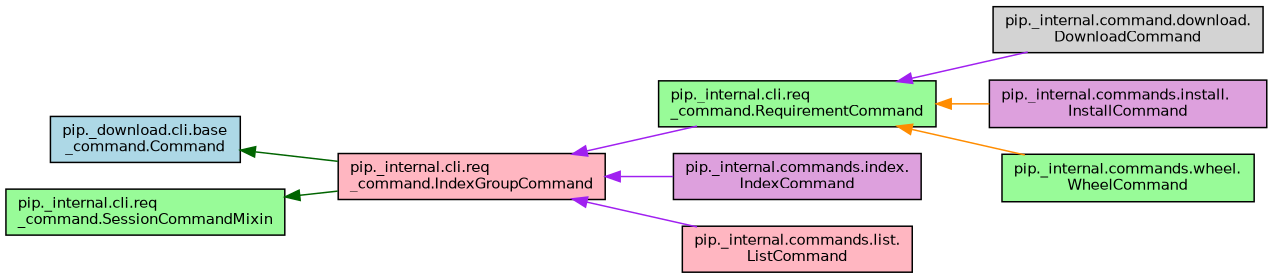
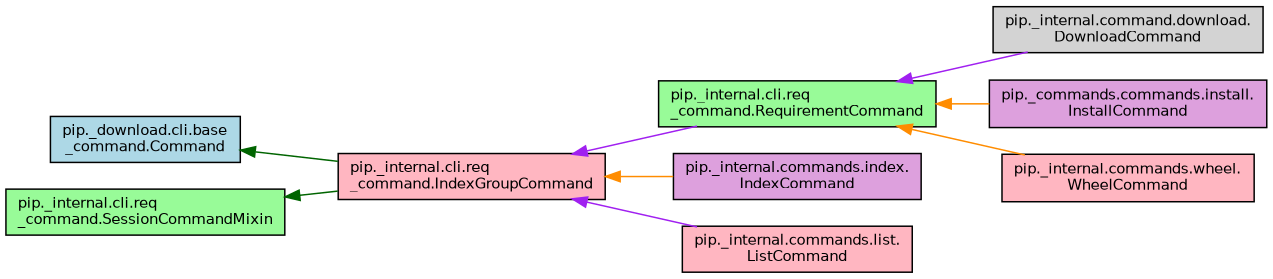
  digraph {
    rankdir=LR
    node [color=black fillcolor=lightpink fontname=Helvetica fontsize=10 shape=record style=filled]
    edge [color=purple dir=back fontname=Helvetica fontsize=10 labelfontname=Helvetica labelfontsize=10 style=solid]
    n1 [fontcolor=black height=0.2 label="pip._internal.cli.req\l_command.IndexGroupCommand" width=0.4]
    n2 [fillcolor=palegreen height=0.2 label="pip._internal.cli.req\l_command.RequirementCommand" width=0.4]
    n3 [fillcolor=plum height=0.2 label="pip._internal.commands.index.\lIndexCommand" width=0.4]
    n4 [height=0.2 label="pip._internal.commands.list.\lListCommand" width=0.4]
    n5 [fillcolor=lightgrey height=0.2 label="pip._internal.command.download.\lDownloadCommand" width=0.4]
-   n6 [fillcolor=plum height=0.2 label="pip._internal.commands.install.\lInstallCommand" width=0.4]
-   n7 [fillcolor=palegreen height=0.2 label="pip._internal.commands.wheel.\lWheelCommand" width=0.4]
+   n6 [fillcolor=plum height=0.2 label="pip._commands.commands.install.\lInstallCommand" width=0.4]
+   n7 [height=0.2 label="pip._internal.commands.wheel.\lWheelCommand" width=0.4]
    n8 [fillcolor=lightblue height=0.2 label="pip._download.cli.base\l_command.Command" width=0.4]
    n9 [fillcolor=palegreen height=0.2 label="pip._internal.cli.req\l_command.SessionCommandMixin" width=0.4]
    n1 -> n2
-   n1 -> n3
+   n1 -> n3 [color=darkorange]
    n1 -> n4
    n2 -> n5
    n2 -> n6 [color=darkorange]
    n2 -> n7 [color=darkorange]
    n8 -> n1 [color=darkgreen]
    n9 -> n1 [color=darkgreen]
  }
